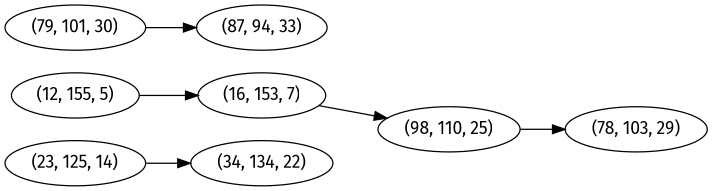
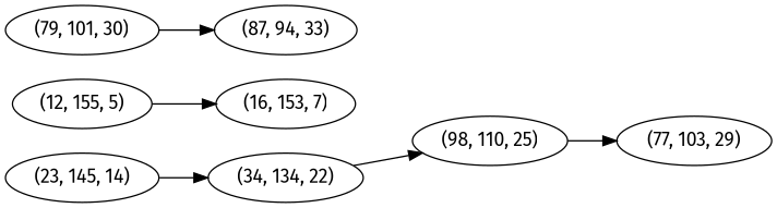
  digraph {
    fontname="Fira Sans"
    rankdir=LR
    node [fontname="Fira Sans"]
    edge [fontname="Fira Sans"]
    "(12, 155, 5)"
    "(16, 153, 7)"
-   "(23, 145, 14)" [label="(23, 125, 14)"]
+   "(23, 145, 14)"
    "(34, 134, 22)"
    n5 [label="(98, 110, 25)"]
-   "(78, 103, 29)"
+   "(78, 103, 29)" [label="(77, 103, 29)"]
    "(79, 101, 30)"
    "(87, 94, 33)"
    "(12, 155, 5)" -> "(16, 153, 7)"
    "(23, 145, 14)" -> "(34, 134, 22)"
-   "(16, 153, 7)" -> n5
+   "(34, 134, 22)" -> n5
    n5 -> "(78, 103, 29)"
    "(79, 101, 30)" -> "(87, 94, 33)"
  }
